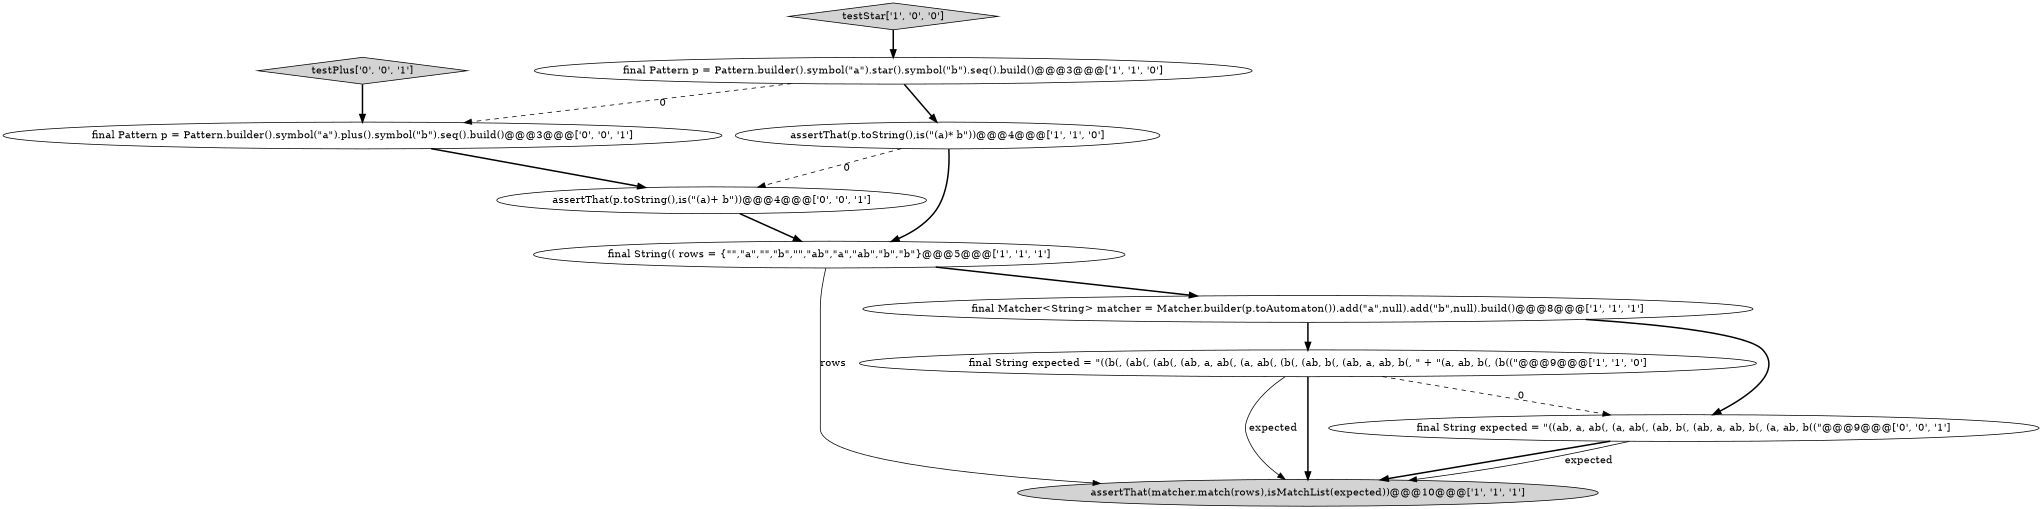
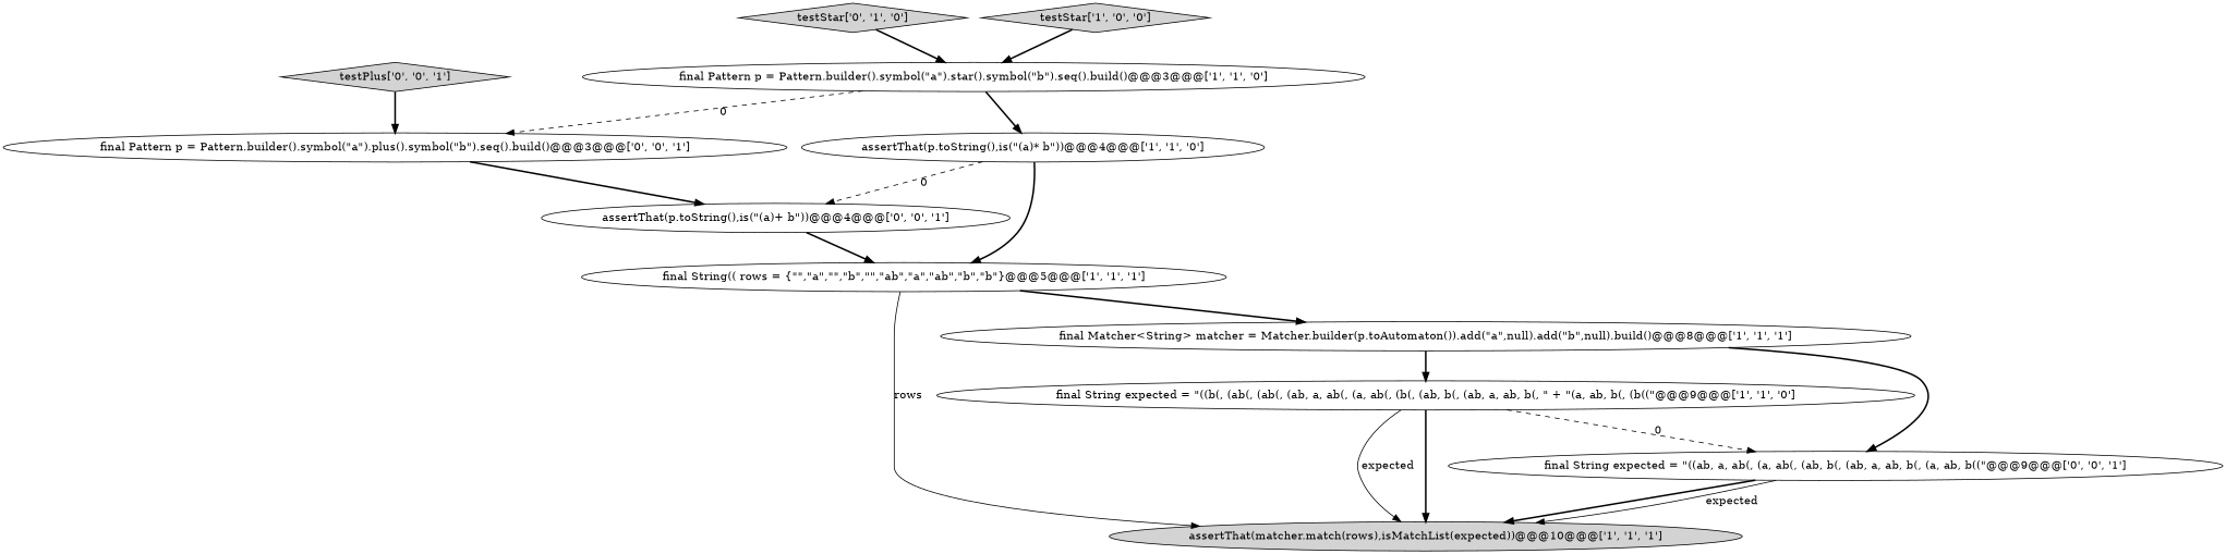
  digraph {
    node [fillcolor=white shape=ellipse style=filled]
    edge [style=bold]
    n1 [label="assertThat(p.toString(),is(\"(a)+ b\"))@@@4@@@['0', '0', '1']"]
    n2 [label="final String(( rows = {\"\",\"a\",\"\",\"b\",\"\",\"ab\",\"a\",\"ab\",\"b\",\"b\"}@@@5@@@['1', '1', '1']"]
    n3 [fillcolor=lightgray label="assertThat(matcher.match(rows),isMatchList(expected))@@@10@@@['1', '1', '1']"]
+   n4 [fillcolor=lightgray label="testStar['0', '1', '0']" shape=diamond]
    n5 [label="final Pattern p = Pattern.builder().symbol(\"a\").star().symbol(\"b\").seq().build()@@@3@@@['1', '1', '0']"]
    n6 [label="final String expected = \"((b(, (ab(, (ab(, (ab, a, ab(, (a, ab(, (b(, (ab, b(, (ab, a, ab, b(, \" + \"(a, ab, b(, (b((\"@@@9@@@['1', '1', '0']"]
    n7 [label="final String expected = \"((ab, a, ab(, (a, ab(, (ab, b(, (ab, a, ab, b(, (a, ab, b((\"@@@9@@@['0', '0', '1']"]
    n8 [fillcolor=lightgray label="testStar['1', '0', '0']" shape=diamond]
    n9 [label="final Matcher<String> matcher = Matcher.builder(p.toAutomaton()).add(\"a\",null).add(\"b\",null).build()@@@8@@@['1', '1', '1']"]
    n10 [label="final Pattern p = Pattern.builder().symbol(\"a\").plus().symbol(\"b\").seq().build()@@@3@@@['0', '0', '1']"]
    n11 [fillcolor=lightgray label="testPlus['0', '0', '1']" shape=diamond]
    n12 [label="assertThat(p.toString(),is(\"(a)* b\"))@@@4@@@['1', '1', '0']"]
    n1 -> n2
    n2 -> n3 [label=rows style=solid]
    n2 -> n9
+   n4 -> n5
    n5 -> n10 [label=0 style=dashed]
    n5 -> n12
    n6 -> n3 [label=expected style=solid]
    n6 -> n3
    n6 -> n7 [label=0 style=dashed]
    n7 -> n3
    n7 -> n3 [label=expected style=solid]
    n8 -> n5
    n9 -> n6
    n9 -> n7
    n10 -> n1
    n11 -> n10
    n12 -> n1 [label=0 style=dashed]
    n12 -> n2
  }
